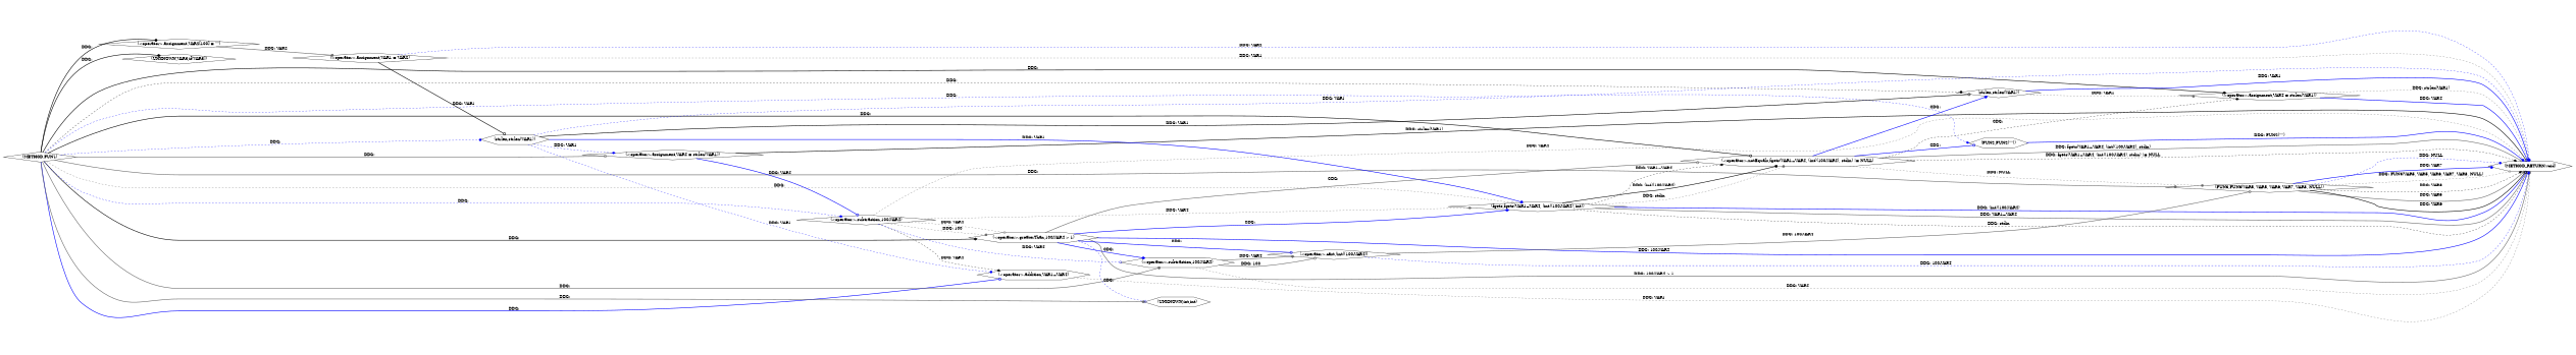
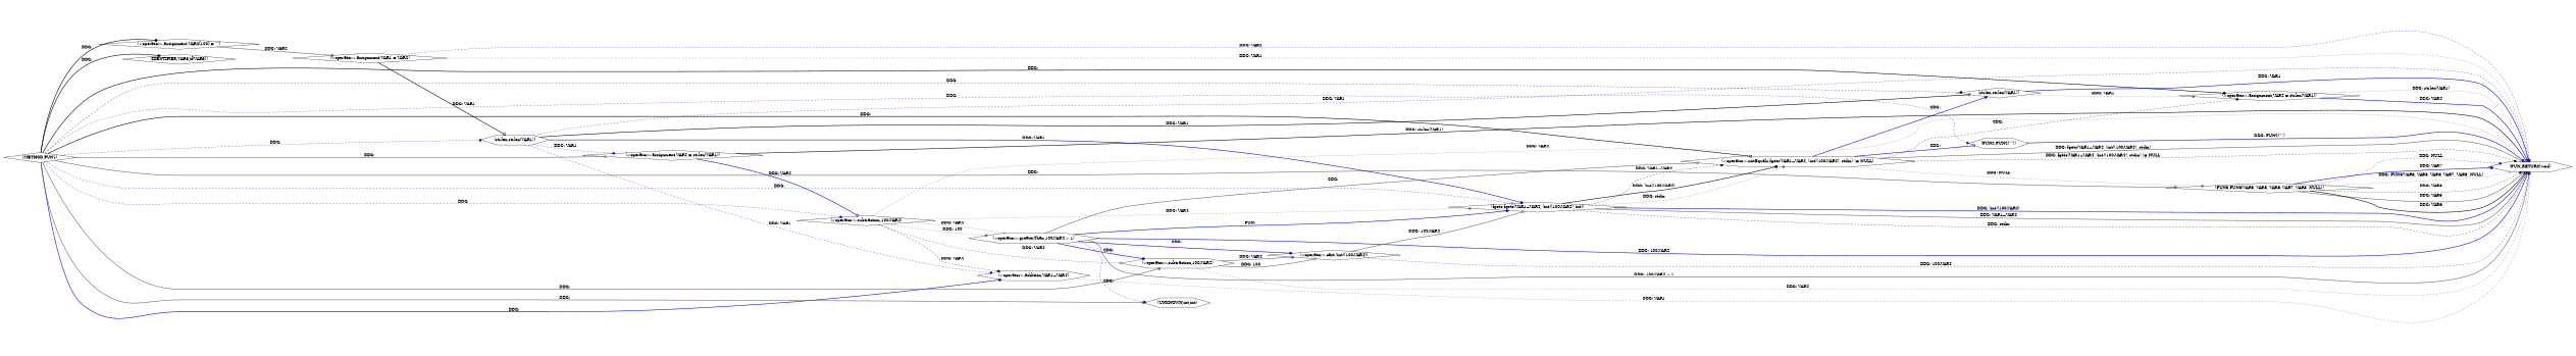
  digraph {
    rankdir=LR
    node [shape=diamond]
    edge [arrowhead=odot color=blue style=bold]
    n1 [label="(METHOD,FUN1)"]
    n2 [label="(<operator>.assignment,VAR2[100] = \"\")"]
-   n3 [label="(UNKNOWN,VAR3,if(VAR3))"]
+   n3 [label="(IDENTIFIER,VAR3,if(VAR3))"]
    n4 [label="(<operator>.assignment,VAR4 = strlen(VAR1))"]
    n5 [label="(strlen,strlen(VAR1))" shape=hexagon]
    n6 [label="(<operator>.greaterThan,100-VAR4 > 1)" shape=hexagon]
    n7 [label="(<operator>.subtraction,100-VAR4)"]
    n8 [label="(<operator>.notEquals,fgets(VAR1+VAR4, (int)(100-VAR4), stdin) != NULL)" shape=hexagon]
    n9 [label="(fgets,fgets(VAR1+VAR4, (int)(100-VAR4), int))"]
    n10 [label="(<operator>.addition,VAR1+VAR4)" shape=hexagon]
    n11 [label="(<operator>.subtraction,100-VAR4)" shape=hexagon]
    n12 [label="(<operator>.assignment,VAR4 = strlen(VAR1))"]
    n13 [label="(strlen,strlen(VAR1))"]
    n14 [label="(FUN2,FUN2(\"\"))" shape=hexagon]
    n15 [label="(FUN3,FUN3(VAR5, VAR5, VAR6, VAR7, VAR8, NULL))"]
    n16 [label="(UNKNOWN,int,int)" shape=hexagon]
    n17 [label="(<operator>.assignment,VAR1 = VAR2)"]
-   n18 [label="(METHOD_RETURN,void)" shape=hexagon]
+   n18 [label="(FUN_RETURN,void)" shape=hexagon]
    n19 [label="(<operator>.cast,(int)(100-VAR4))"]
    n1 -> n2 [arrowhead=dot color=black label="DDG: "]
    n1 -> n3 [arrowhead=diamond color=black label="DDG: "]
    n1 -> n4 [color=gray40 label="DDG: "]
    n1 -> n5 [arrowhead=dot label="DDG: " style=dashed]
-   n1 -> n6 [arrowhead=diamond color=black label="DDG: "]
    n1 -> n7 [arrowhead=diamond label="DDG: " style=dashed]
    n1 -> n8 [color=black label="DDG: "]
-   n1 -> n9 [color=gray40 label="DDG: " style=dashed]
-   n1 -> n10 [label="DDG: "]
+   n1 -> n9 [label="DDG: " style=dashed]
+   n1 -> n10 [arrowhead=dot label="DDG: "]
    n1 -> n11 [arrowhead=dot color=gray40 label="DDG: "]
    n1 -> n12 [arrowhead=diamond color=black label="DDG: "]
    n1 -> n13 [arrowhead=dot color=black label="DDG: " style=dashed]
    n1 -> n14 [arrowhead=diamond label="DDG: " style=dashed]
    n1 -> n15 [arrowhead=dot color=gray40 label="DDG: "]
    n1 -> n16 [arrowhead=diamond color=gray40 label="DDG: "]
    n2 -> n17 [arrowhead=dot color=gray40 label="DDG: VAR2"]
    n4 -> n7 [label="DDG: VAR4"]
    n4 -> n18 [color=black label="DDG: strlen(VAR1)"]
    n5 -> n4 [arrowhead=diamond label="DDG: VAR1" style=dashed]
    n5 -> n9 [arrowhead=dot label="DDG: VAR1"]
    n5 -> n10 [arrowhead=dot label="DDG: VAR1" style=dashed]
    n5 -> n13 [color=black label="DDG: VAR1"]
    n5 -> n18 [arrowhead=dot label="DDG: VAR1" style=dashed]
    n6 -> n8 [color=gray40 label="CDG: "]
-   n6 -> n9 [arrowhead=diamond label="CDG: "]
+   n6 -> n9 [arrowhead=diamond label="FUN: "]
    n6 -> n11 [arrowhead=diamond label="CDG: "]
-   n6 -> n16 [label="CDG: " style=dashed]
+   n6 -> n16 [arrowhead=diamond label="CDG: " style=dashed]
    n6 -> n18 [arrowhead=diamond color=gray40 label="DDG: 100-VAR4 > 1"]
    n6 -> n18 [label="DDG: 100-VAR4"]
-   n6 -> n19 [label="CDG: "]
+   n6 -> n19 [arrowhead=diamond label="CDG: "]
    n7 -> n6 [arrowhead=dot color=gray40 label="DDG: 100" style=dashed]
    n7 -> n6 [color=gray40 label="DDG: VAR4" style=dashed]
    n7 -> n9 [arrowhead=diamond color=gray40 label="DDG: VAR4" style=dashed]
    n7 -> n10 [arrowhead=diamond color=black label="DDG: VAR4" style=dashed]
    n7 -> n11 [label="DDG: VAR4" style=dashed]
    n7 -> n18 [color=gray40 label="DDG: VAR4" style=dashed]
    n8 -> n12 [arrowhead=diamond color=black label="CDG: " style=dashed]
    n8 -> n13 [arrowhead=diamond label="CDG: "]
    n8 -> n14 [label="CDG: "]
    n8 -> n15 [arrowhead=dot color=gray40 label="DDG: NULL" style=dashed]
    n8 -> n18 [color=gray40 label="DDG: fgets(VAR1+VAR4, (int)(100-VAR4), stdin)"]
    n8 -> n18 [arrowhead=diamond color=black label="DDG: fgets(VAR1+VAR4, (int)(100-VAR4), stdin) != NULL" style=dashed]
    n9 -> n8 [arrowhead=diamond color=black label="DDG: VAR1+VAR4" style=dashed]
    n9 -> n8 [arrowhead=dot color=black label="DDG: (int)(100-VAR4)"]
    n9 -> n8 [arrowhead=dot color=gray40 label="DDG: stdin" style=dashed]
    n9 -> n18 [label="DDG: (int)(100-VAR4)"]
    n9 -> n18 [color=gray40 label="DDG: VAR1+VAR4"]
    n9 -> n18 [color=black label="DDG: stdin" style=dashed]
    n10 -> n18 [color=gray40 label="DDG: VAR1" style=dashed]
    n11 -> n18 [arrowhead=dot color=gray40 label="DDG: VAR4" style=dashed]
    n11 -> n19 [color=gray40 label="DDG: 100"]
    n11 -> n19 [arrowhead=diamond color=gray40 label="DDG: VAR4"]
    n12 -> n18 [color=gray40 label="DDG: strlen(VAR1)" style=dashed]
    n12 -> n18 [label="DDG: VAR4"]
    n13 -> n12 [arrowhead=dot color=gray40 label="DDG: VAR1" style=dashed]
    n13 -> n18 [arrowhead=diamond label="DDG: VAR1"]
    n14 -> n18 [arrowhead=diamond label="DDG: FUN2(\"\")"]
    n15 -> n18 [color=gray40 label="DDG: FUN3(VAR5, VAR5, VAR6, VAR7, VAR8, NULL)" style=dashed]
    n15 -> n18 [arrowhead=diamond color=black label="DDG: VAR8" style=dashed]
    n15 -> n18 [arrowhead=dot color=gray40 label="DDG: VAR5"]
    n15 -> n18 [color=black label="DDG: VAR6"]
    n15 -> n18 [arrowhead=dot label="DDG: NULL" style=dashed]
    n15 -> n18 [arrowhead=dot label="DDG: VAR7"]
    n17 -> n5 [color=black label="DDG: VAR1"]
    n17 -> n18 [color=gray40 label="DDG: VAR1" style=dashed]
    n17 -> n18 [arrowhead=dot label="DDG: VAR2" style=dashed]
-   n19 -> n15 [color=gray40 label="DDG: 100-VAR4"]
+   n19 -> n9 [color=gray40 label="DDG: 100-VAR4"]
    n19 -> n18 [arrowhead=diamond label="DDG: 100-VAR4" style=dashed]
  }
